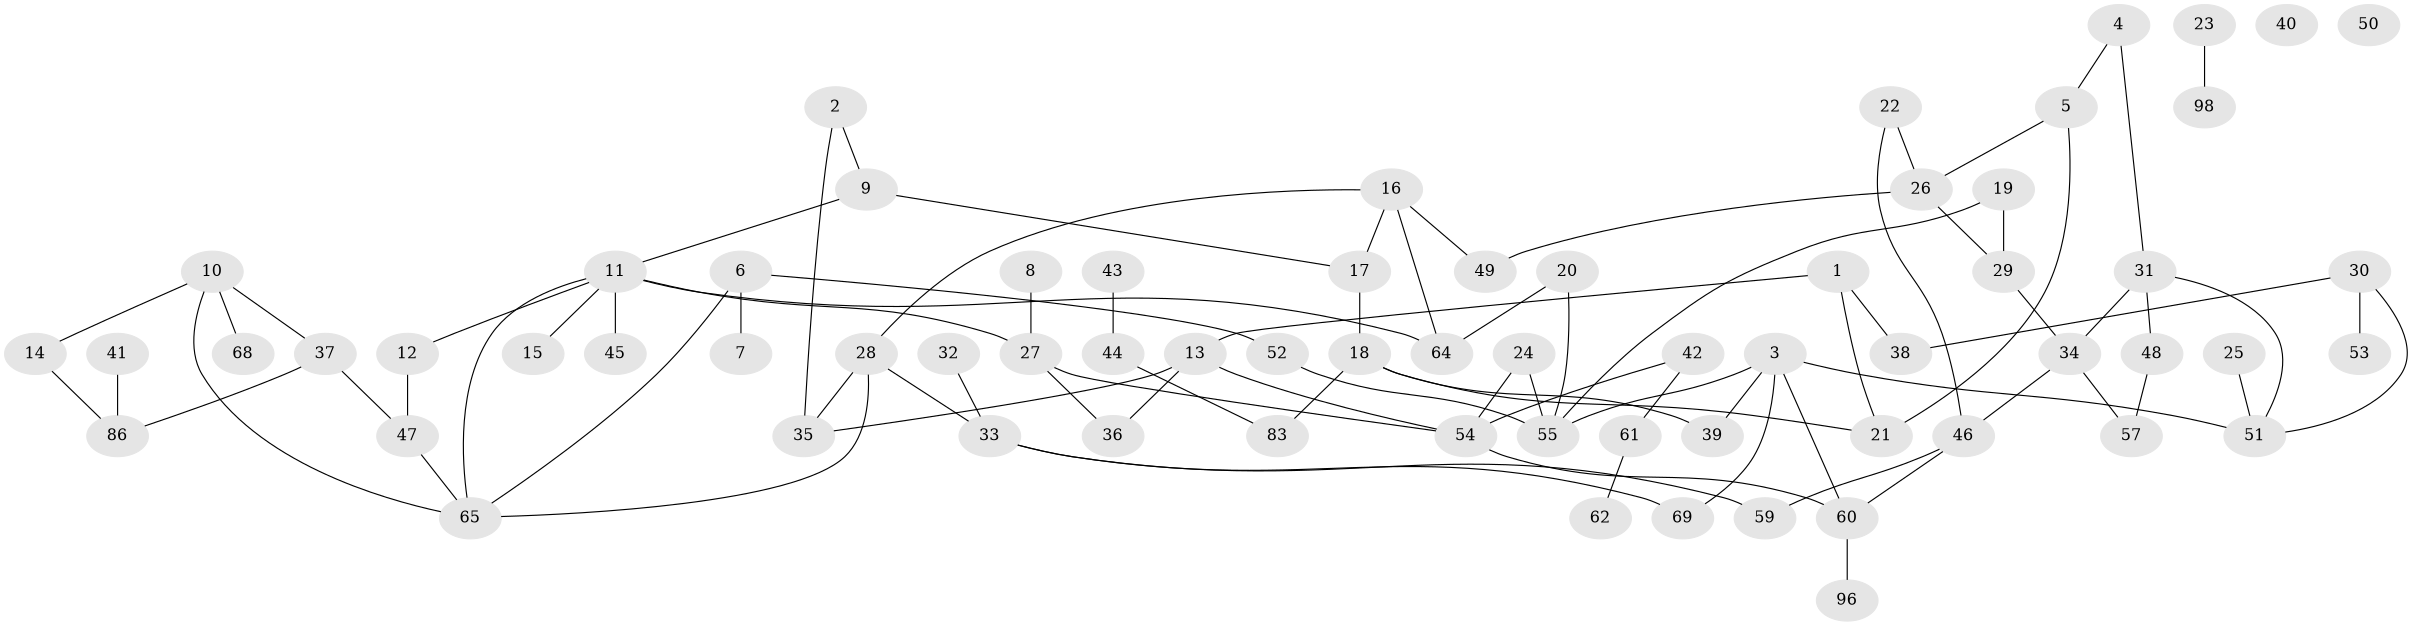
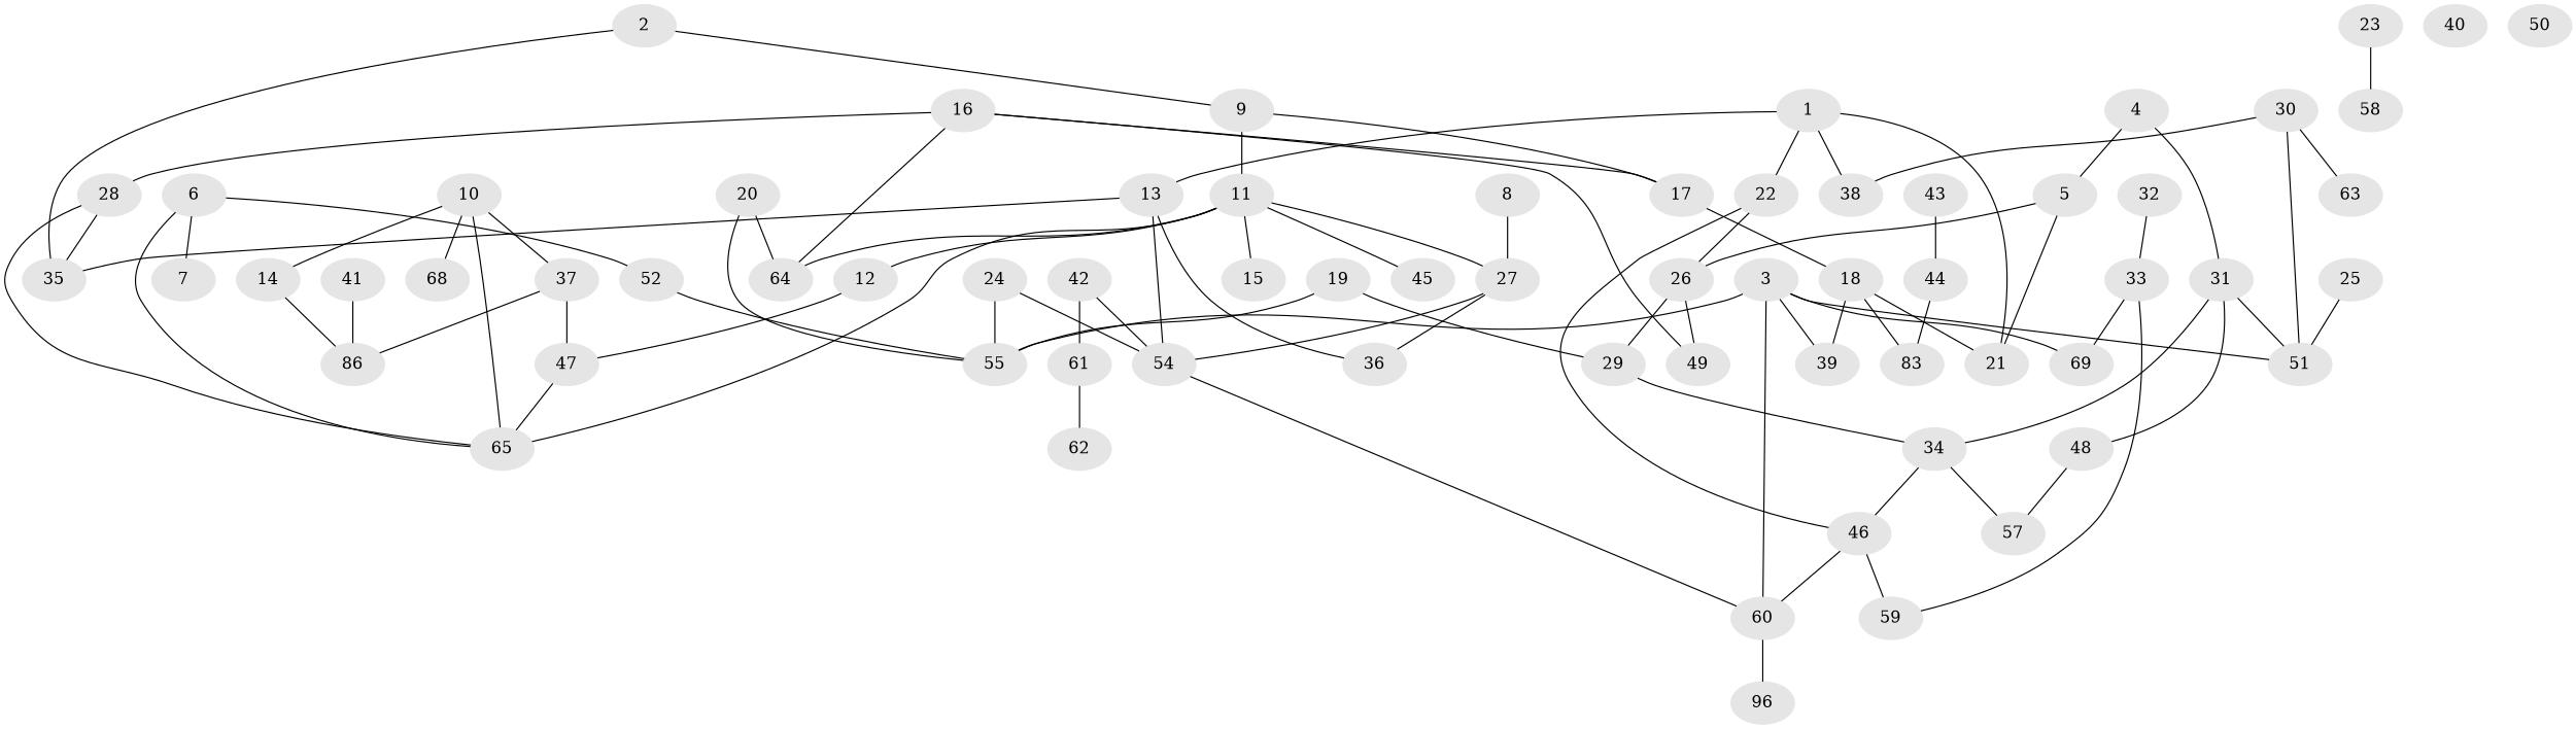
  graph {
    node [color=gray90 style=filled]
    1
    13
    21
    22
    38
    35
    36
    54
    26
    46
    2
    9
    11
    17
    3
    39
    51
    55
    60
    n20 [label=69]
    n21 [label=96]
    4
    5
    31
    34
    48
    49
    29
    6
    7
    52
    65
    8
    27
    15
    12
    45
    64
    18
    10
    14
    37
    68
    n44 [label=86]
    47
    16
    28
    33
    61
    62
    n51 [label=83]
    19
    20
    59
    23
-   58 [label=98]
+   58
    24
    25
    57
    30
-   53
+   53 [label=63]
    32
    40
    41
    42
    43
    44
    50
    1 -- 13
    1 -- 21
+   1 -- 22
    1 -- 38
    13 -- 35
    13 -- 36
    13 -- 54
    22 -- 26
    22 -- 46
    54 -- 60
    26 -- 49
    26 -- 29
    46 -- 60
    46 -- 59
    2 -- 35
    2 -- 9
    9 -- 11
    9 -- 17
    11 -- 65
    11 -- 27
    11 -- 15
    11 -- 12
    11 -- 45
    11 -- 64
    17 -- 18
    3 -- 39
    3 -- 51
    3 -- 55
    3 -- 60
    3 -- n20
    60 -- n21
    4 -- 5
    4 -- 31
    5 -- 21
    5 -- 26
    31 -- 51
    31 -- 34
    31 -- 48
    34 -- 46
    34 -- 57
    48 -- 57
    29 -- 34
    6 -- 7
    6 -- 52
    6 -- 65
    52 -- 55
    8 -- 27
    27 -- 36
    27 -- 54
    12 -- 47
    18 -- 21
    18 -- 39
    18 -- n51
    10 -- 65
    10 -- 14
    10 -- 37
    10 -- 68
    14 -- n44
    37 -- n44
    37 -- 47
    47 -- 65
    16 -- 17
    16 -- 49
    16 -- 64
    16 -- 28
    28 -- 35
    28 -- 65
-   28 -- 33
    33 -- n20
    33 -- 59
    61 -- 62
    19 -- 55
    19 -- 29
    20 -- 55
    20 -- 64
    23 -- 58
    24 -- 54
    24 -- 55
    25 -- 51
    30 -- 38
    30 -- 51
    30 -- 53
    32 -- 33
    41 -- n44
    42 -- 54
    42 -- 61
    43 -- 44
    44 -- n51
  }
